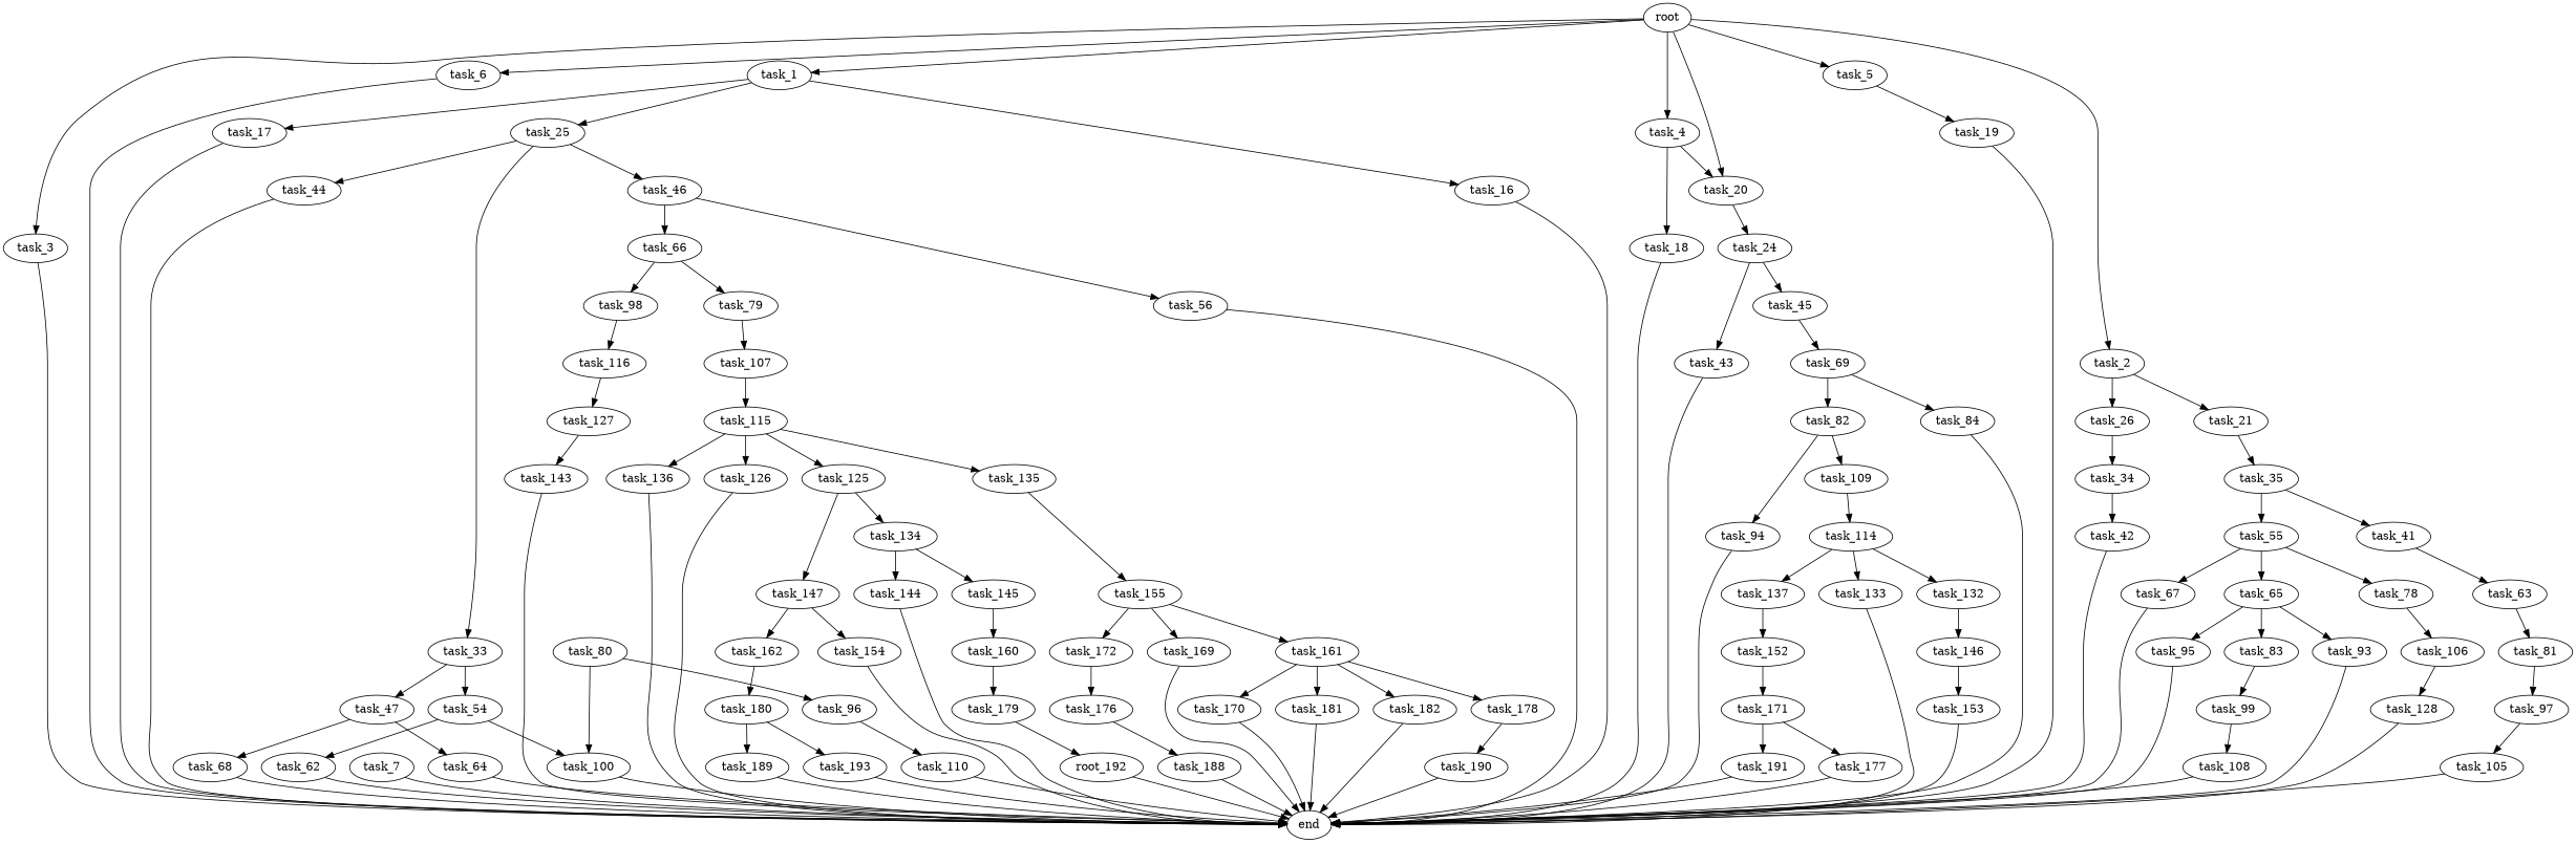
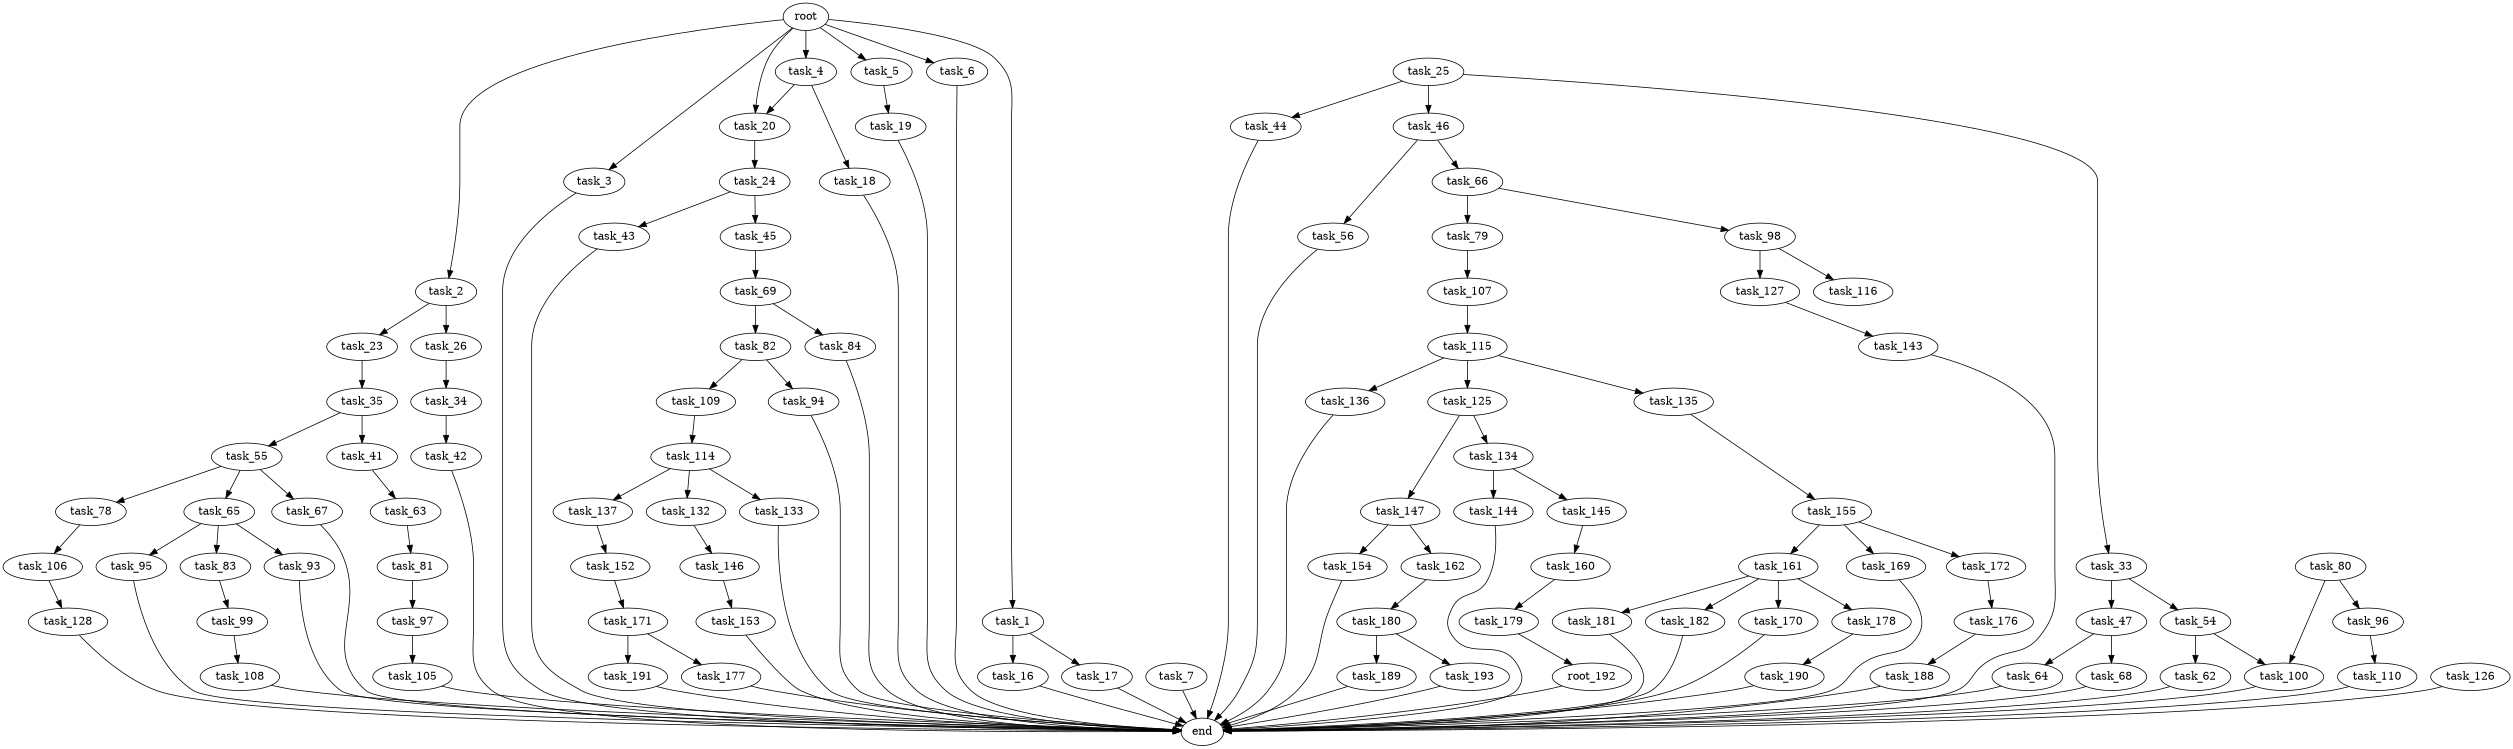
  digraph {
    root
    task_1
    task_2
    task_3
    task_4
    task_5
    task_6
    task_20
    task_16
    task_17
    task_25
-   task_21
+   task_21 [label=task_23]
    task_26
    end
    task_18
    task_19
    task_7
    task_33
    task_44
    task_46
    task_35
    task_34
    task_24
    task_43
    task_45
    task_41
    task_55
    task_69
    task_47
    task_54
    task_56
    task_66
    task_42
    task_64
    task_68
    task_62
    task_100
    task_63
    task_65
    task_67
    task_78
    task_81
    task_82
    task_84
    task_79
    task_98
    task_80
    task_96
    task_83
    task_93
    task_95
    task_106
    task_97
    task_99
    task_107
    task_116
    task_94
    task_109
    task_128
    task_115
    task_110
    task_105
    task_114
    task_108
    task_127
    task_125
    task_126
    task_135
    task_136
    task_132
    task_133
    task_137
    task_146
    task_152
    task_134
    task_147
    task_155
    task_143
    task_144
    task_145
    task_154
    task_162
    task_153
    task_160
    task_161
    task_169
    task_172
    task_171
    task_179
    task_180
    task_177
    task_191
    task_170
    task_178
    task_181
    task_182
    task_176
    n98 [label=root_192]
    task_190
    task_189
    task_193
    task_188
    root -> task_1
    root -> task_2
    root -> task_3
    root -> task_4
    root -> task_5
    root -> task_6
    root -> task_20
    task_1 -> task_16
    task_1 -> task_17
-   task_1 -> task_25
    task_2 -> task_21
    task_2 -> task_26
    task_3 -> end
    task_4 -> task_20
    task_4 -> task_18
    task_5 -> task_19
    task_6 -> end
    task_20 -> task_24
    task_16 -> end
    task_17 -> end
    task_25 -> task_33
    task_25 -> task_44
    task_25 -> task_46
    task_21 -> task_35
    task_26 -> task_34
    task_18 -> end
    task_19 -> end
    task_7 -> end
    task_33 -> task_47
    task_33 -> task_54
    task_44 -> end
    task_46 -> task_56
    task_46 -> task_66
    task_35 -> task_41
    task_35 -> task_55
    task_34 -> task_42
    task_24 -> task_43
    task_24 -> task_45
    task_43 -> end
    task_45 -> task_69
    task_41 -> task_63
    task_55 -> task_65
    task_55 -> task_67
    task_55 -> task_78
    task_69 -> task_82
    task_69 -> task_84
    task_47 -> task_64
    task_47 -> task_68
    task_54 -> task_62
    task_54 -> task_100
    task_56 -> end
    task_66 -> task_79
    task_66 -> task_98
    task_42 -> end
    task_64 -> end
    task_68 -> end
    task_62 -> end
    task_100 -> end
    task_63 -> task_81
    task_65 -> task_83
    task_65 -> task_93
    task_65 -> task_95
    task_67 -> end
    task_78 -> task_106
    task_81 -> task_97
    task_82 -> task_94
    task_82 -> task_109
    task_84 -> end
    task_79 -> task_107
    task_98 -> task_116
    task_80 -> task_100
    task_80 -> task_96
    task_96 -> task_110
    task_83 -> task_99
    task_93 -> end
    task_95 -> end
    task_106 -> task_128
    task_97 -> task_105
    task_99 -> task_108
    task_107 -> task_115
-   task_116 -> task_127
+   task_98 -> task_127
    task_94 -> end
    task_109 -> task_114
    task_128 -> end
    task_115 -> task_125
-   task_115 -> task_126
    task_115 -> task_135
    task_115 -> task_136
    task_110 -> end
    task_105 -> end
    task_114 -> task_132
    task_114 -> task_133
    task_114 -> task_137
    task_108 -> end
    task_127 -> task_143
    task_125 -> task_134
    task_125 -> task_147
    task_126 -> end
    task_135 -> task_155
    task_136 -> end
    task_132 -> task_146
    task_133 -> end
    task_137 -> task_152
    task_146 -> task_153
    task_152 -> task_171
    task_134 -> task_144
    task_134 -> task_145
    task_147 -> task_154
    task_147 -> task_162
    task_155 -> task_161
    task_155 -> task_169
    task_155 -> task_172
    task_143 -> end
    task_144 -> end
    task_145 -> task_160
    task_154 -> end
    task_162 -> task_180
    task_153 -> end
    task_160 -> task_179
    task_161 -> task_170
    task_161 -> task_178
    task_161 -> task_181
    task_161 -> task_182
    task_169 -> end
    task_172 -> task_176
    task_171 -> task_177
    task_171 -> task_191
    task_179 -> n98
    task_180 -> task_189
    task_180 -> task_193
    task_177 -> end
    task_191 -> end
    task_170 -> end
    task_178 -> task_190
    task_181 -> end
    task_182 -> end
    task_176 -> task_188
    n98 -> end
    task_190 -> end
    task_189 -> end
    task_193 -> end
    task_188 -> end
  }
